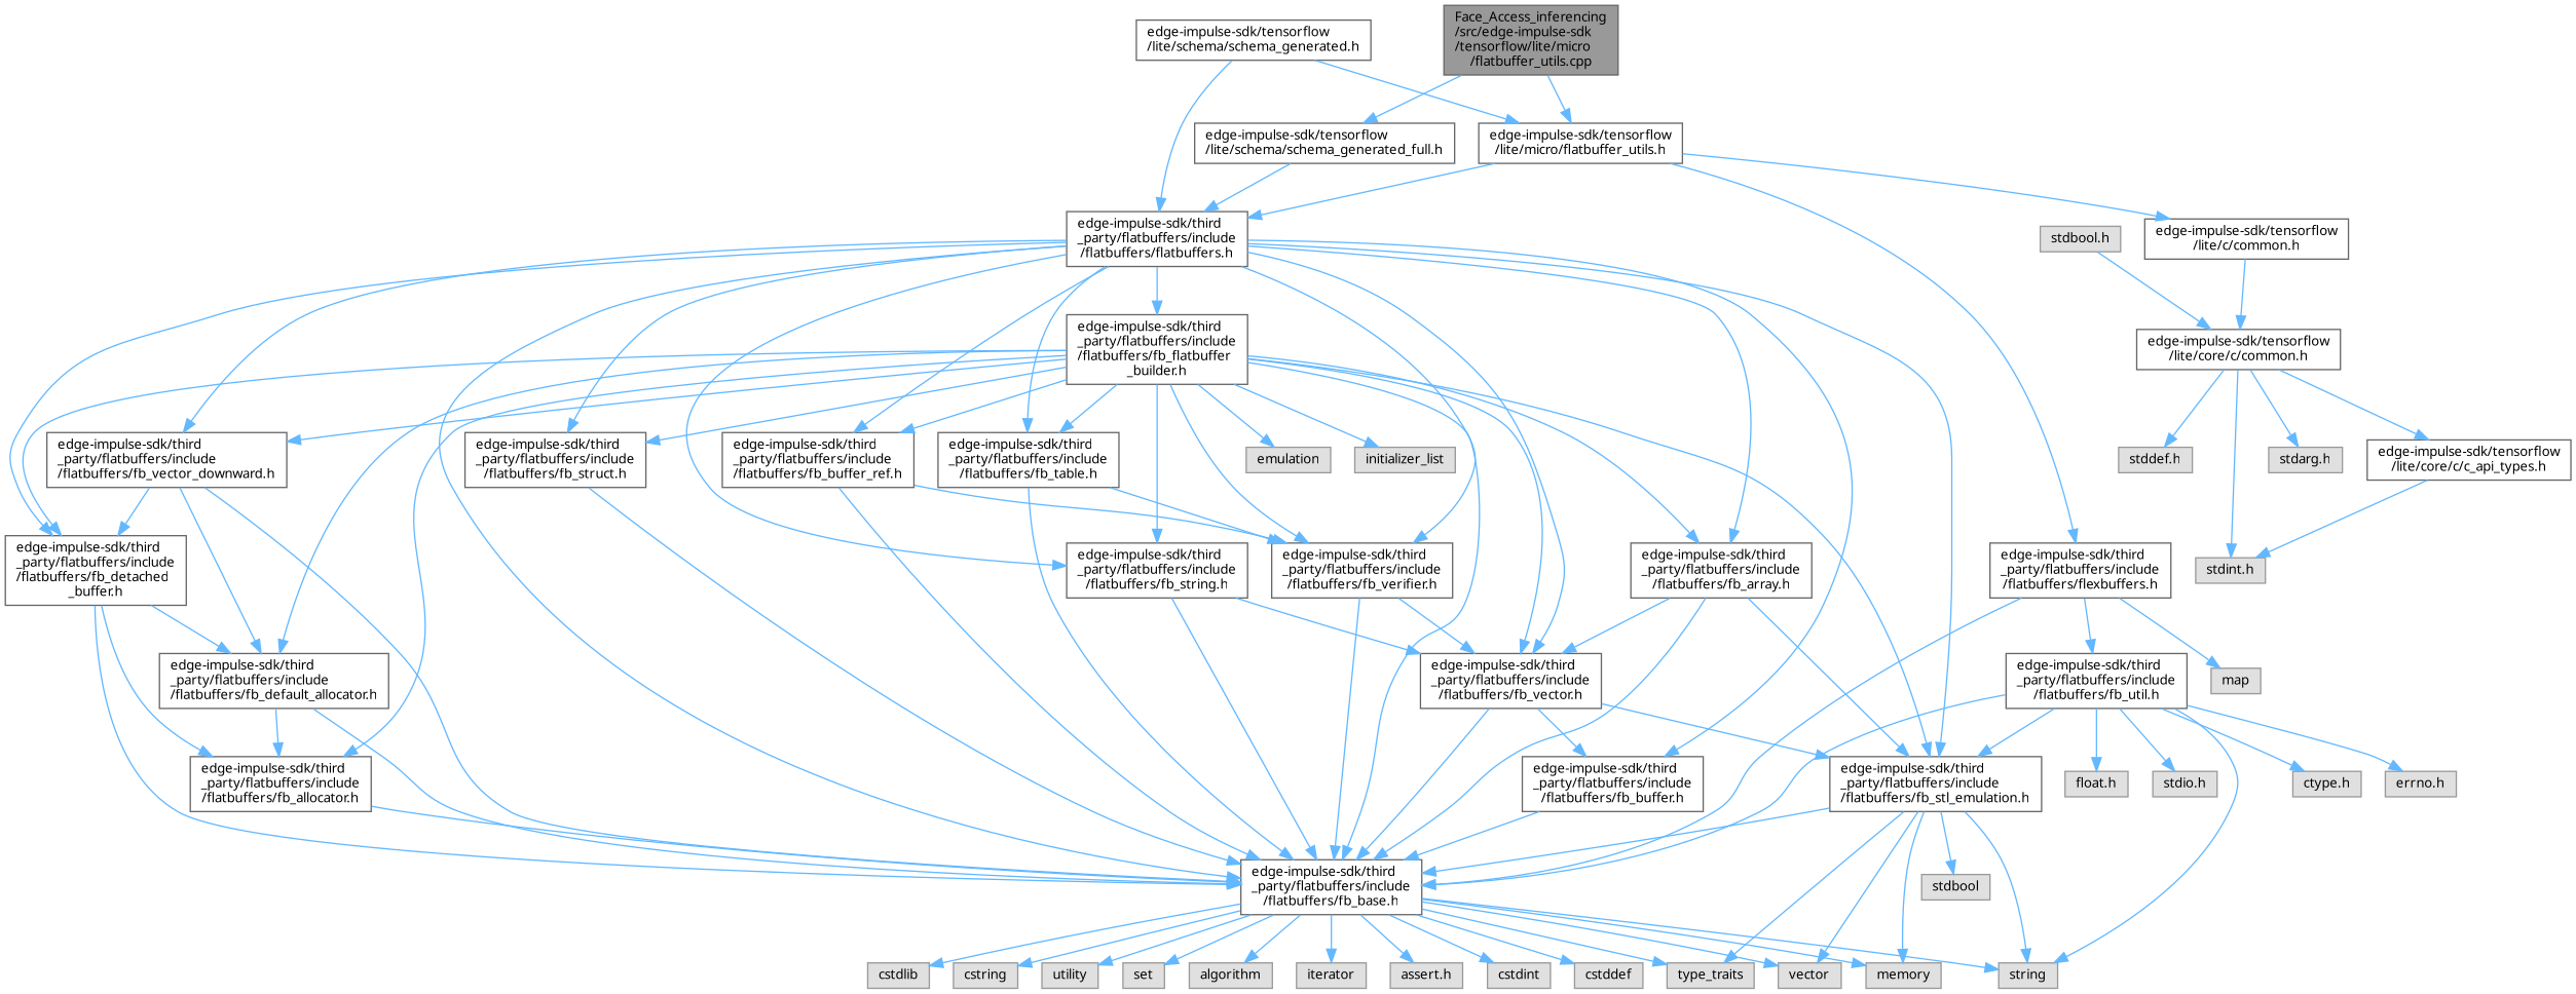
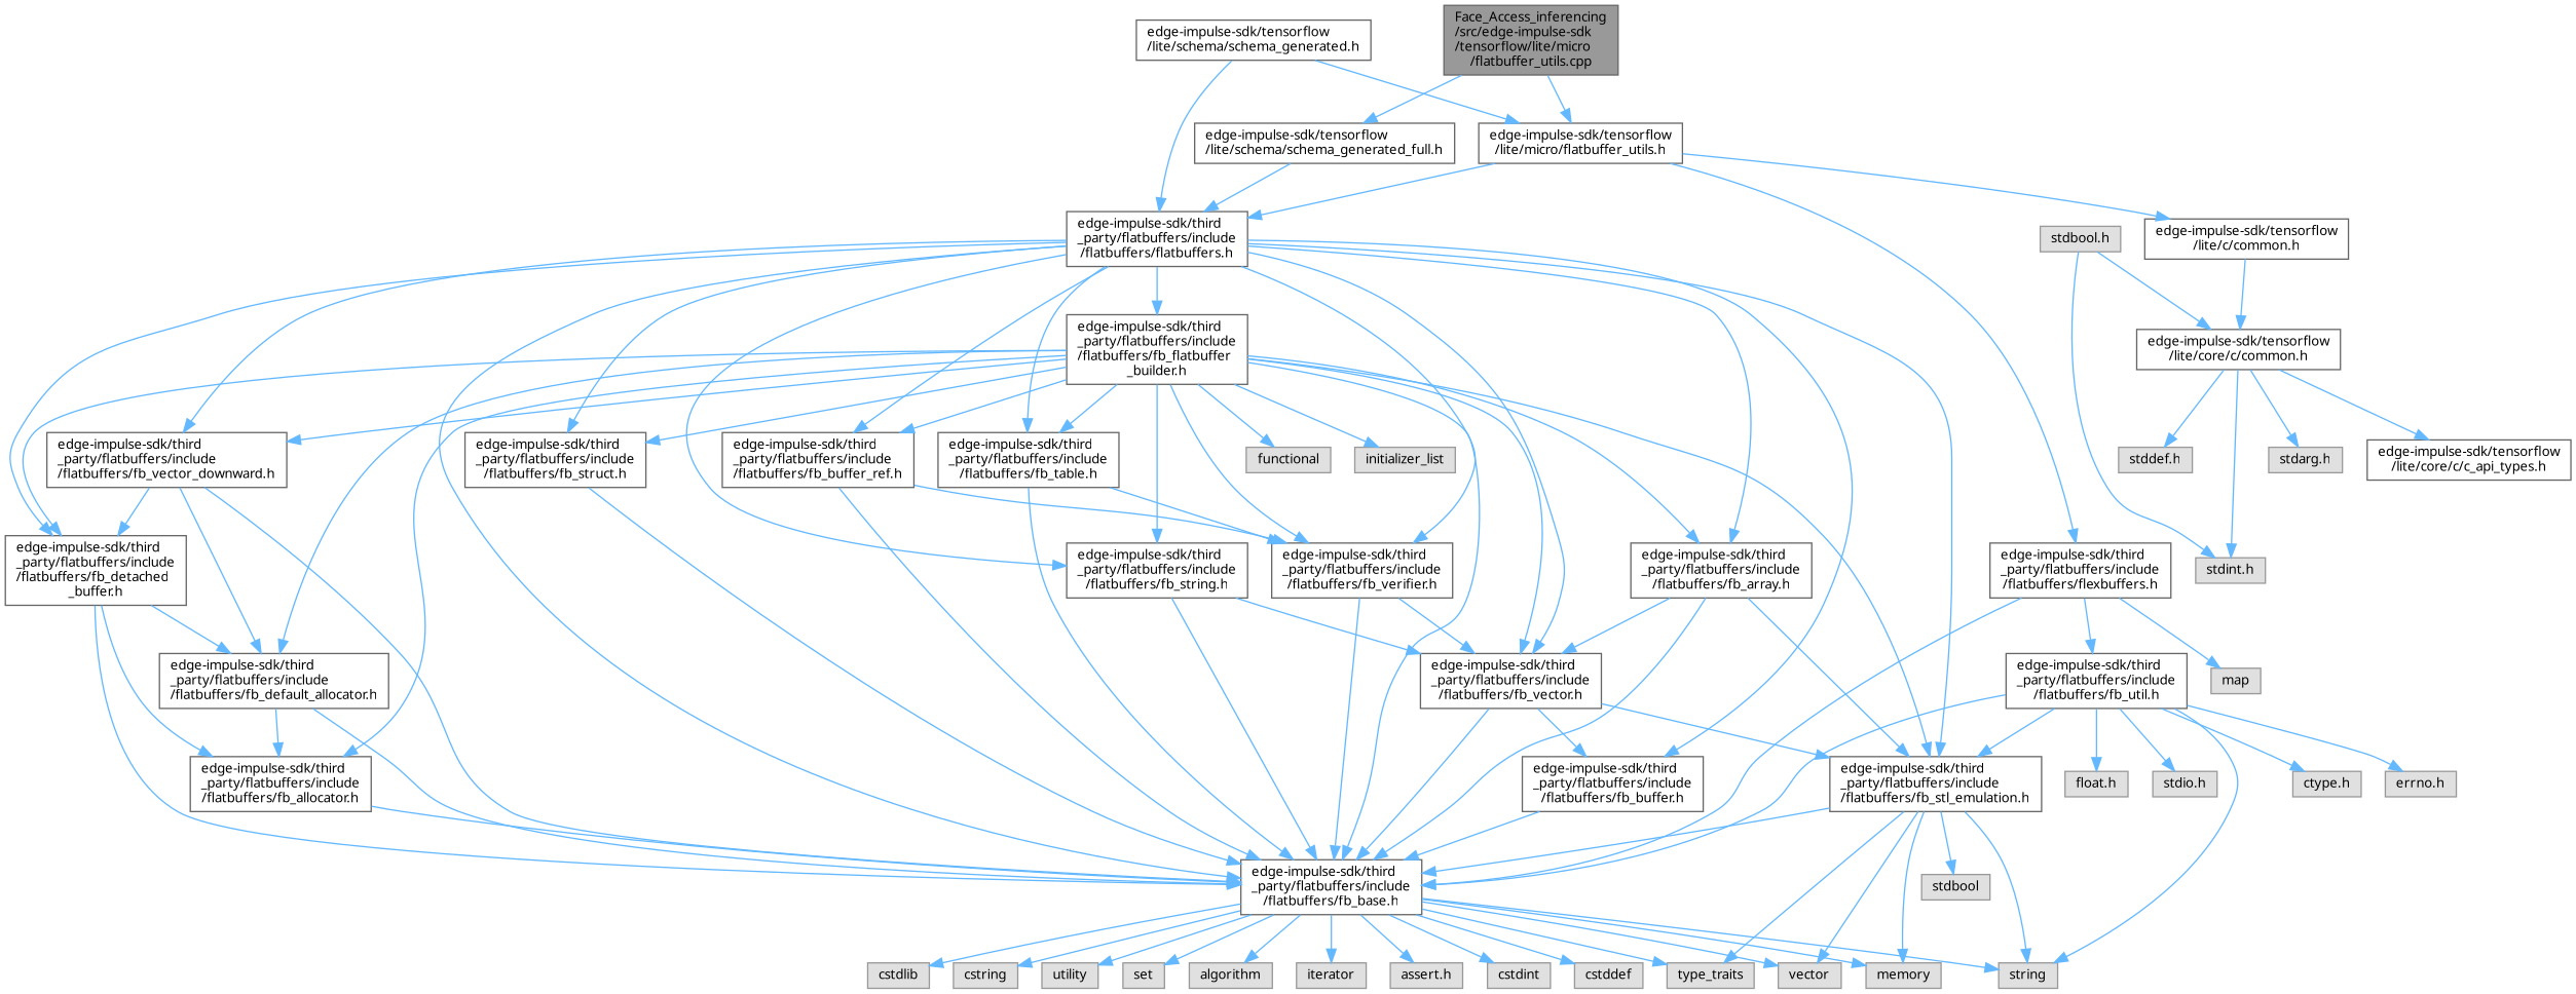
  digraph {
    fontname="Noto Sans"
    node [color=grey60 fillcolor="#E0E0E0" fontname="Noto Sans" fontsize=10 shape=box style=filled]
    edge [color=steelblue1 fontname="Noto Sans" fontsize=10 labelfontname=Helvetica labelfontsize=10 style=solid]
    n1 [color=gray40 fillcolor=grey60 fontcolor=black height=0.2 label="Face_Access_inferencing\l/src/edge-impulse-sdk\l/tensorflow/lite/micro\l/flatbuffer_utils.cpp" width=0.4]
    n2 [color=grey40 fillcolor=white height=0.2 label="edge-impulse-sdk/tensorflow\l/lite/micro/flatbuffer_utils.h" width=0.4]
    n3 [color=grey40 fillcolor=white height=0.2 label="edge-impulse-sdk/tensorflow\l/lite/schema/schema_generated_full.h" width=0.4]
    n4 [color=grey40 fillcolor=white height=0.2 label="edge-impulse-sdk/third\l_party/flatbuffers/include\l/flatbuffers/flatbuffers.h" width=0.4]
    n5 [color=grey40 fillcolor=white height=0.2 label="edge-impulse-sdk/third\l_party/flatbuffers/include\l/flatbuffers/flexbuffers.h" width=0.4]
    n6 [color=grey40 fillcolor=white height=0.2 label="edge-impulse-sdk/tensorflow\l/lite/c/common.h" width=0.4]
    n7 [color=grey40 fillcolor=white height=0.2 label="edge-impulse-sdk/third\l_party/flatbuffers/include\l/flatbuffers/fb_array.h" width=0.4]
    n8 [color=grey40 fillcolor=white height=0.2 label="edge-impulse-sdk/third\l_party/flatbuffers/include\l/flatbuffers/fb_base.h" width=0.4]
    n9 [color=grey40 fillcolor=white height=0.2 label="edge-impulse-sdk/third\l_party/flatbuffers/include\l/flatbuffers/fb_stl_emulation.h" width=0.4]
    n10 [color=grey40 fillcolor=white height=0.2 label="edge-impulse-sdk/third\l_party/flatbuffers/include\l/flatbuffers/fb_vector.h" width=0.4]
    n11 [color=grey40 fillcolor=white height=0.2 label="edge-impulse-sdk/third\l_party/flatbuffers/include\l/flatbuffers/fb_buffer.h" width=0.4]
    n12 [color=grey40 fillcolor=white height=0.2 label="edge-impulse-sdk/third\l_party/flatbuffers/include\l/flatbuffers/fb_buffer_ref.h" width=0.4]
    n13 [color=grey40 fillcolor=white height=0.2 label="edge-impulse-sdk/third\l_party/flatbuffers/include\l/flatbuffers/fb_verifier.h" width=0.4]
    n14 [color=grey40 fillcolor=white height=0.2 label="edge-impulse-sdk/third\l_party/flatbuffers/include\l/flatbuffers/fb_detached\l_buffer.h" width=0.4]
    n15 [color=grey40 fillcolor=white height=0.2 label="edge-impulse-sdk/third\l_party/flatbuffers/include\l/flatbuffers/fb_flatbuffer\l_builder.h" width=0.4]
    n16 [color=grey40 fillcolor=white height=0.2 label="edge-impulse-sdk/third\l_party/flatbuffers/include\l/flatbuffers/fb_string.h" width=0.4]
    n17 [color=grey40 fillcolor=white height=0.2 label="edge-impulse-sdk/third\l_party/flatbuffers/include\l/flatbuffers/fb_struct.h" width=0.4]
    n18 [color=grey40 fillcolor=white height=0.2 label="edge-impulse-sdk/third\l_party/flatbuffers/include\l/flatbuffers/fb_table.h" width=0.4]
    n19 [color=grey40 fillcolor=white height=0.2 label="edge-impulse-sdk/third\l_party/flatbuffers/include\l/flatbuffers/fb_vector_downward.h" width=0.4]
    n20 [height=0.2 label=map width=0.4]
    n21 [color=grey40 fillcolor=white height=0.2 label="edge-impulse-sdk/third\l_party/flatbuffers/include\l/flatbuffers/fb_util.h" width=0.4]
    n22 [color=grey40 fillcolor=white height=0.2 label="edge-impulse-sdk/tensorflow\l/lite/core/c/common.h" width=0.4]
    n23 [color=grey40 fillcolor=white height=0.2 label="edge-impulse-sdk/tensorflow\l/lite/schema/schema_generated.h" width=0.4]
    n24 [height=0.2 label="assert.h" width=0.4]
    n25 [height=0.2 label=cstdint width=0.4]
    n26 [height=0.2 label=cstddef width=0.4]
    n27 [height=0.2 label=cstdlib width=0.4]
    n28 [height=0.2 label=cstring width=0.4]
    n29 [height=0.2 label=utility width=0.4]
    n30 [height=0.2 label=string width=0.4]
    n31 [height=0.2 label=type_traits width=0.4]
    n32 [height=0.2 label=vector width=0.4]
    n33 [height=0.2 label=set width=0.4]
    n34 [height=0.2 label=algorithm width=0.4]
    n35 [height=0.2 label=iterator width=0.4]
    n36 [height=0.2 label=memory width=0.4]
    n37 [height=0.2 label=stdbool width=0.4]
    n38 [color=grey40 fillcolor=white height=0.2 label="edge-impulse-sdk/third\l_party/flatbuffers/include\l/flatbuffers/fb_allocator.h" width=0.4]
    n39 [color=grey40 fillcolor=white height=0.2 label="edge-impulse-sdk/third\l_party/flatbuffers/include\l/flatbuffers/fb_default_allocator.h" width=0.4]
-   n40 [height=0.2 label=emulation width=0.4]
+   n40 [height=0.2 label=functional width=0.4]
    n41 [height=0.2 label=initializer_list width=0.4]
    n42 [height=0.2 label="ctype.h" width=0.4]
    n43 [height=0.2 label="errno.h" width=0.4]
    n44 [height=0.2 label="float.h" width=0.4]
    n45 [height=0.2 label="stdio.h" width=0.4]
    n46 [height=0.2 label="stdarg.h" width=0.4]
    n47 [height=0.2 label="stddef.h" width=0.4]
    n48 [height=0.2 label="stdint.h" width=0.4]
    n49 [color=grey40 fillcolor=white height=0.2 label="edge-impulse-sdk/tensorflow\l/lite/core/c/c_api_types.h" width=0.4]
    n50 [height=0.2 label="stdbool.h" width=0.4]
    n1 -> n2
    n1 -> n3
    n2 -> n4
    n2 -> n5
    n2 -> n6
    n3 -> n4
    n4 -> n7
    n4 -> n8
    n4 -> n9
    n4 -> n10
    n4 -> n11
    n4 -> n12
    n4 -> n13
    n4 -> n14
    n4 -> n15
    n4 -> n16
    n4 -> n17
    n4 -> n18
    n4 -> n19
    n5 -> n8
    n5 -> n20
    n5 -> n21
    n6 -> n22
    n7 -> n8
    n7 -> n9
    n7 -> n10
    n8 -> n24
    n8 -> n25
    n8 -> n26
    n8 -> n27
    n8 -> n28
    n8 -> n29
    n8 -> n30
    n8 -> n31
    n8 -> n32
    n8 -> n33
    n8 -> n34
    n8 -> n35
    n8 -> n36
    n9 -> n8
    n9 -> n30
    n9 -> n31
    n9 -> n32
    n9 -> n36
    n9 -> n37
    n10 -> n8
    n10 -> n9
    n10 -> n11
    n11 -> n8
    n12 -> n8
    n12 -> n13
    n13 -> n8
    n13 -> n10
    n14 -> n8
    n14 -> n38
    n14 -> n39
    n15 -> n7
    n15 -> n8
    n15 -> n9
    n15 -> n10
    n15 -> n12
    n15 -> n13
    n15 -> n14
    n15 -> n16
    n15 -> n17
    n15 -> n18
    n15 -> n19
    n15 -> n38
    n15 -> n39
    n15 -> n40
    n15 -> n41
    n16 -> n8
    n16 -> n10
    n17 -> n8
    n18 -> n8
    n18 -> n13
    n19 -> n8
    n19 -> n14
    n19 -> n39
    n21 -> n8
    n21 -> n9
    n21 -> n30
    n21 -> n42
    n21 -> n43
    n21 -> n44
    n21 -> n45
    n22 -> n46
    n22 -> n47
    n22 -> n48
    n22 -> n49
    n23 -> n2
    n23 -> n4
    n38 -> n8
    n39 -> n8
    n39 -> n38
-   n49 -> n48
+   n50 -> n48
    n50 -> n22
  }
